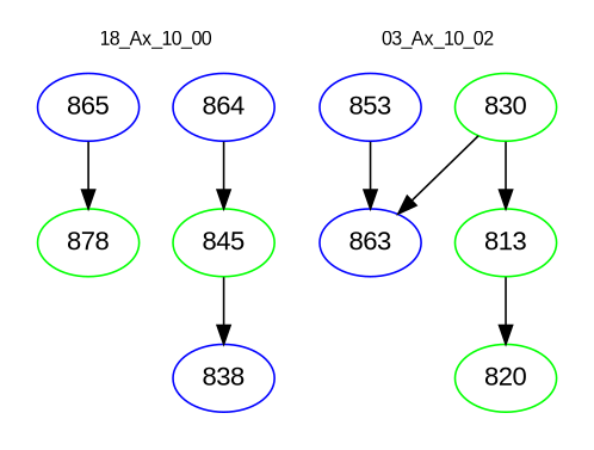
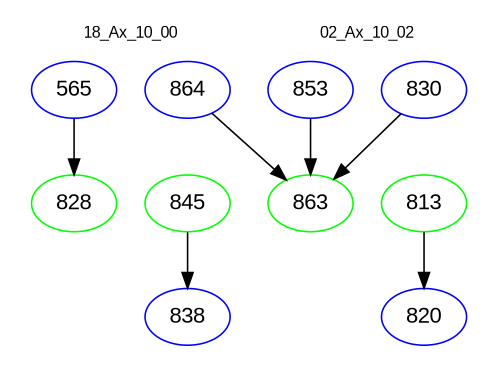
  digraph {
    fontname="Liberation Sans"
    node [color=blue fontname="Liberation Sans"]
    edge [color=black fontname="Liberation Sans"]
    n1 [label=864]
    n2 [color=green label=845]
-   n3 [label=865]
+   n3 [label=565]
    n4 [label=838]
-   n5 [color=green label=878]
-   n6 [color=green label=830]
+   n5 [color=green label=828]
+   n6 [label=830]
    n7 [color=green label=813]
    n8 [label=853]
-   n9 [color=green label=820]
-   n10 [label=863]
+   n9 [label=820]
+   n10 [color=green label=863]
    subgraph cluster_1 {
      color=white
      fontsize=10
      label="18_Ax_10_00"
      n1
      n2
      n3
      n4
      n5
    }
    subgraph cluster_2 {
      color=white
      fontsize=10
-     label="03_Ax_10_02"
+     label="02_Ax_10_02"
      n6
      n7
      n8
      n9
      n10
    }
-   n1 -> n2
+   n1 -> n10
    n2 -> n4
    n3 -> n5
-   n6 -> n7
    n6 -> n10
    n7 -> n9
    n8 -> n10
  }
